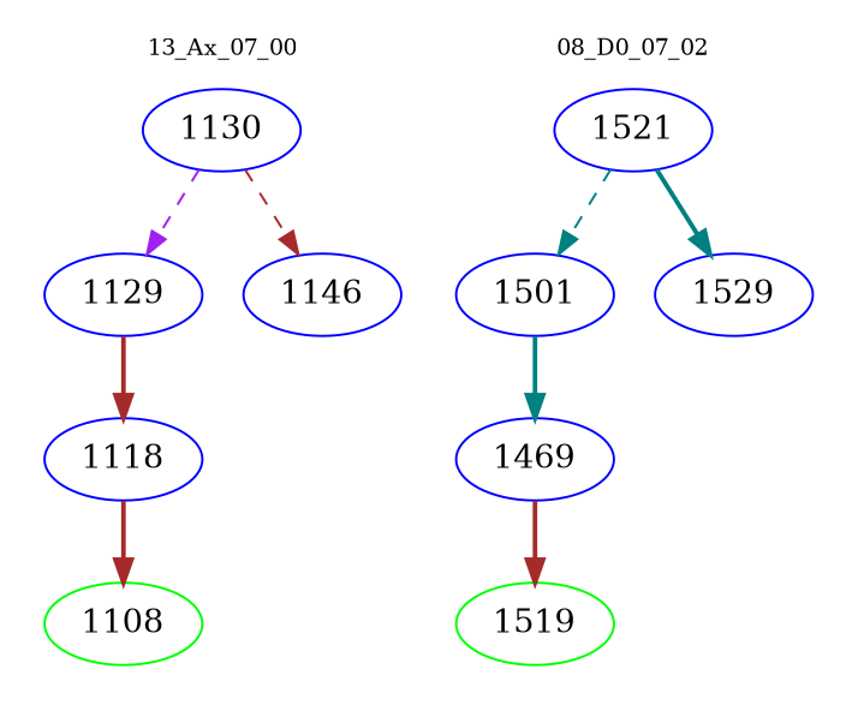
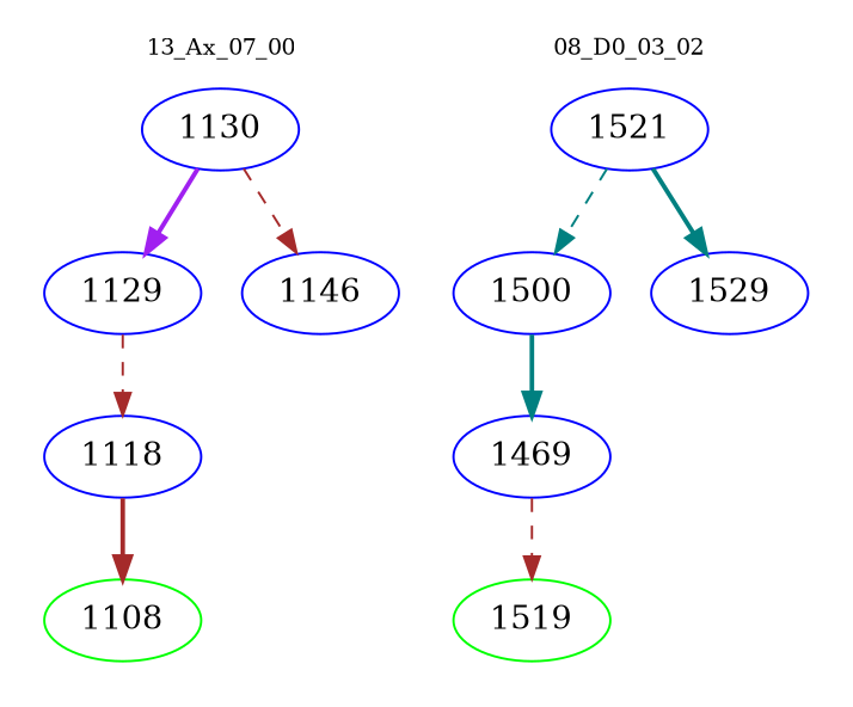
  digraph {
    node [color=blue]
    edge [color=brown style=dashed]
    n1 [label=1130]
    n2 [label=1129]
    n3 [label=1146]
    n4 [label=1118]
    n5 [color=green label=1108]
    n6 [label=1521]
-   n7 [label=1501]
+   n7 [label=1500]
    n8 [label=1529]
    n9 [label=1469]
    n10 [color=green label=1519]
    subgraph cluster_1 {
      color=white
      fontsize=10
      label="13_Ax_07_00"
      n1
      n2
      n3
      n4
      n5
    }
    subgraph cluster_2 {
      color=white
      fontsize=10
-     label="08_D0_07_02"
+     label="08_D0_03_02"
      n6
      n7
      n8
      n9
      n10
    }
-   n1 -> n2 [color=purple]
+   n1 -> n2 [color=purple style=bold]
    n1 -> n3
-   n2 -> n4 [style=bold]
+   n2 -> n4
    n4 -> n5 [style=bold]
    n6 -> n7 [color=teal]
    n6 -> n8 [color=teal style=bold]
    n7 -> n9 [color=teal style=bold]
-   n9 -> n10 [style=bold]
+   n9 -> n10
  }
